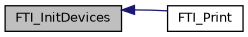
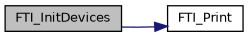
  digraph {
    rankdir=LR
    node [color=black fontname=Helvetica fontsize=10 shape=record style=filled]
    n1 [fillcolor=grey75 fontcolor=black height=0.2 label=FTI_InitDevices width=0.4]
    n2 [fillcolor=white height=0.2 label=FTI_Print width=0.4]
-   n2 -> n1 [color=midnightblue fontname=Helvetica fontsize=10 labelfontname=Helvetica labelfontsize=10 style=solid]
+   n1 -> n2 [color=midnightblue fontname=Helvetica fontsize=10 labelfontname=Helvetica labelfontsize=10 style=solid]
  }
